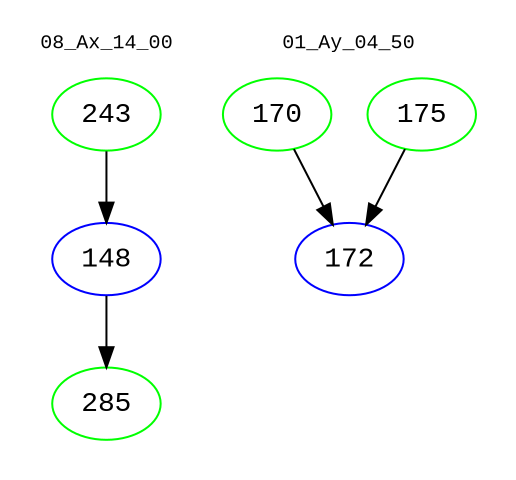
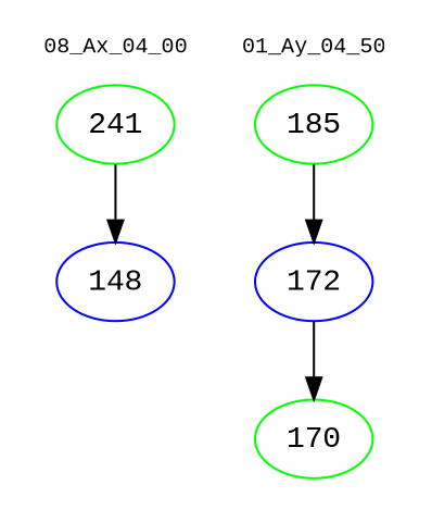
  digraph {
    fontname="Liberation Mono"
    node [color=green fontname="Liberation Mono"]
    edge [color=black fontname="Liberation Mono"]
-   n1 [label=243]
+   n1 [label=241]
    n2 [color=blue label=148]
-   n3 [label=285]
-   n4 [label=175]
+   n4 [label=185]
    n5 [color=blue label=172]
    n6 [label=170]
    subgraph cluster_1 {
      color=white
      fontsize=10
-     label="08_Ax_14_00"
+     label="08_Ax_04_00"
      n1
      n2
-     n3
    }
    subgraph cluster_2 {
      color=white
      fontsize=10
      label="01_Ay_04_50"
      n4
      n5
      n6
    }
    n1 -> n2
-   n2 -> n3
    n4 -> n5
-   n6 -> n5
+   n5 -> n6
  }
